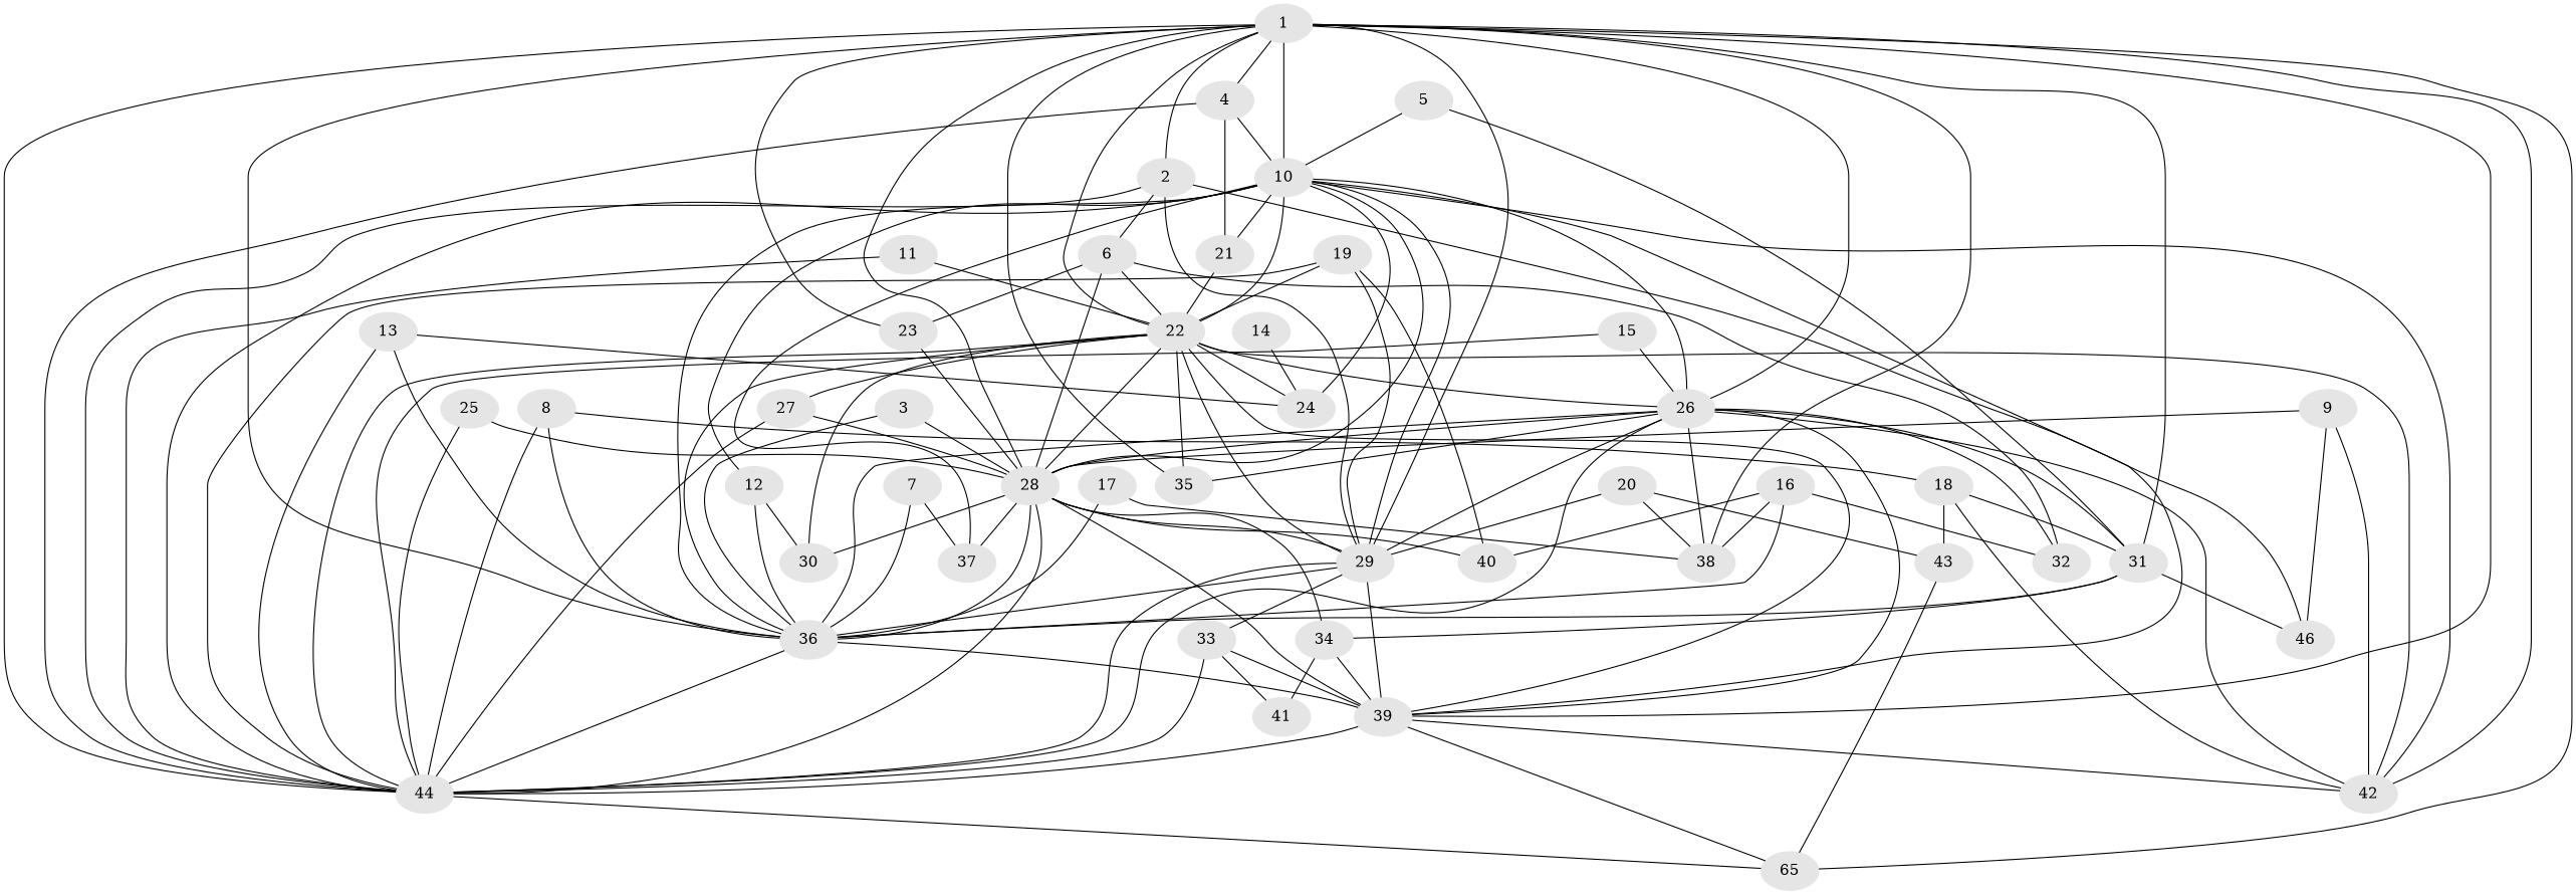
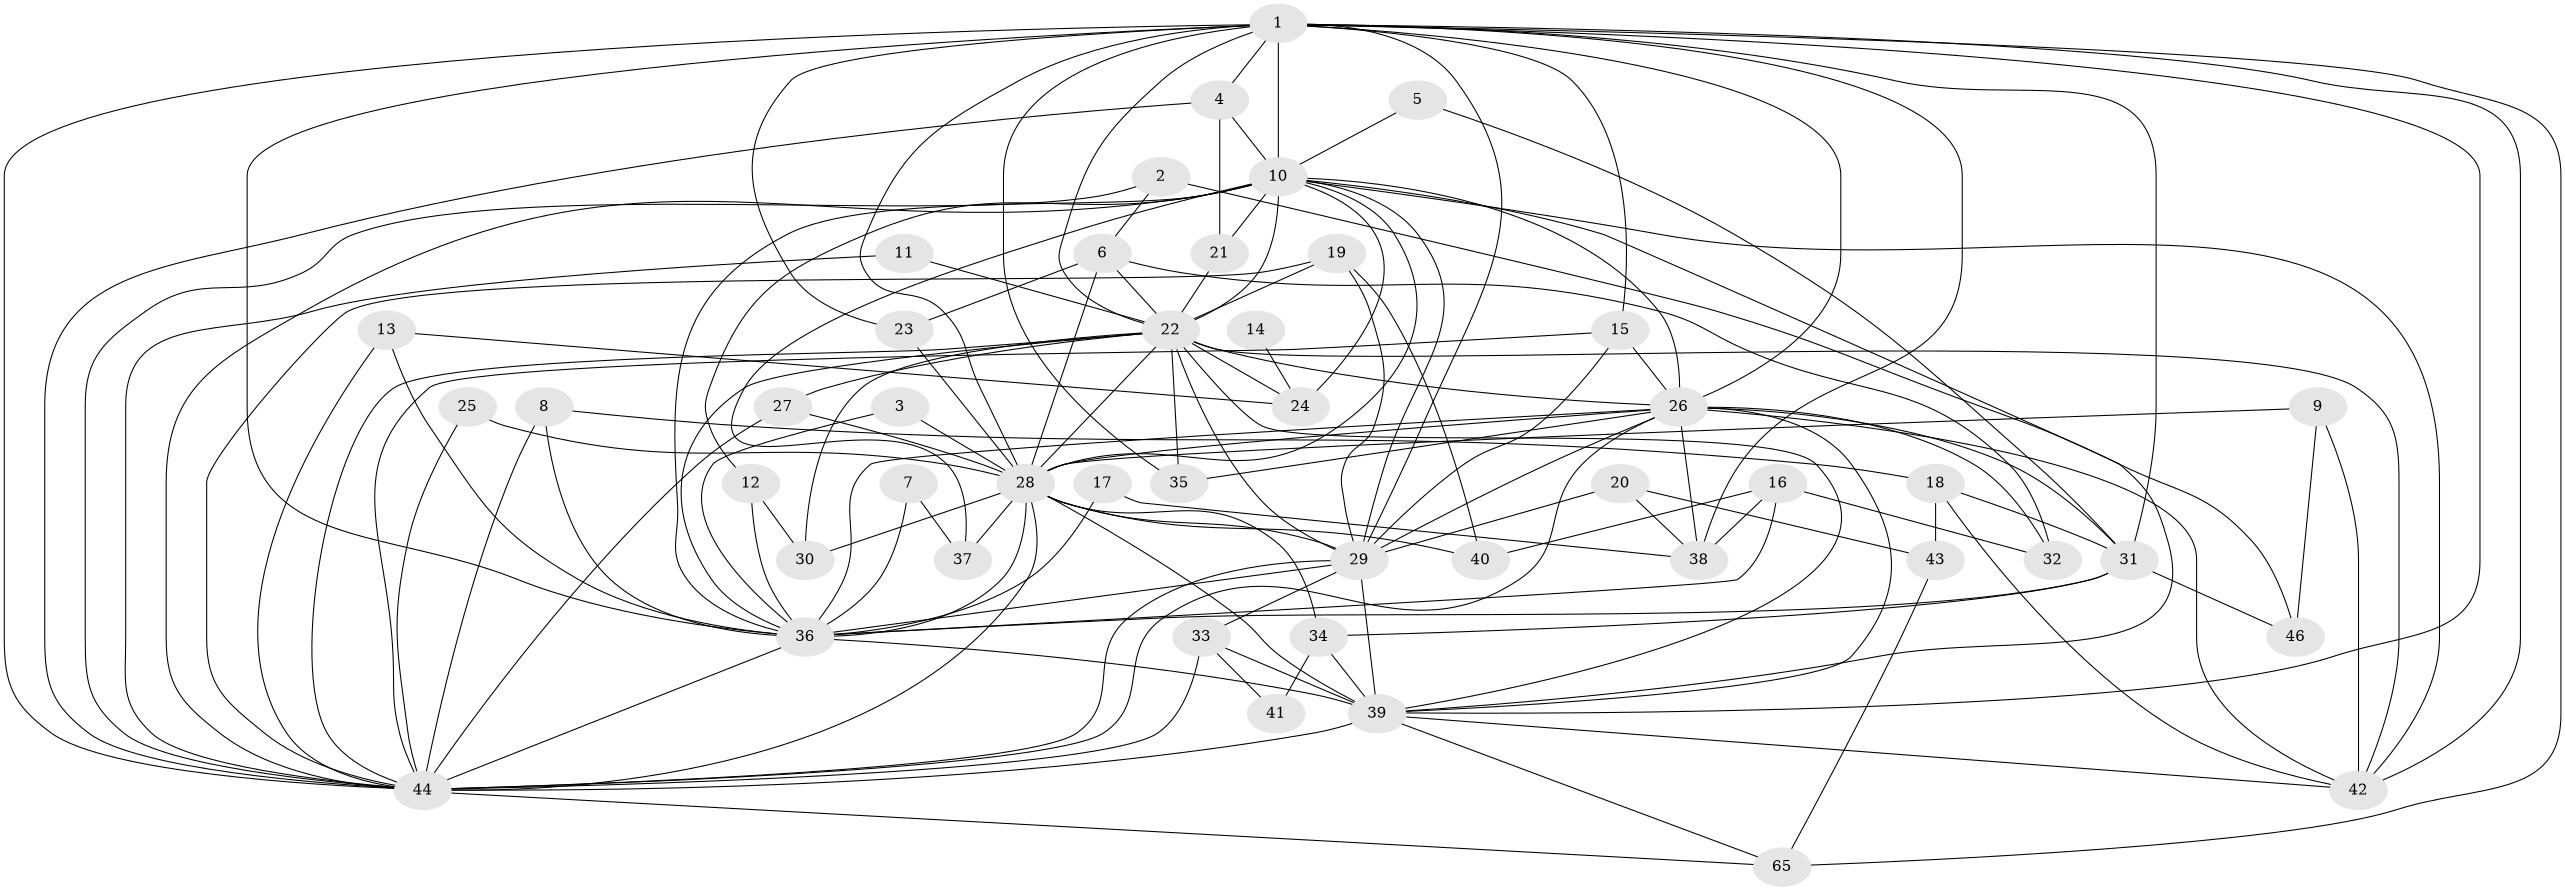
  graph {
    node [color=gray90 style=filled]
    edge [weight=1.0]
    1
    2
    4
    10
    22
    23
    26
    28
    29
    31
    35
    36
    38
    39
    42
    44
    n17 [label=65]
    6
    46
    21
    37
    12
    24
    30
    27
    32
    40
    34
    33
    3
    5
    7
    8
    18
    43
    9
    11
    13
    14
    15
    16
    17
    19
    20
    25
    41
-   1 -- 2
+   1 -- 15
    1 -- 4
    1 -- 10 [weight=2.0]
    1 -- 22 [weight=2.0]
    1 -- 23
    1 -- 26 [weight=3.0]
    1 -- 28 [weight=2.0]
    1 -- 29 [weight=3.0]
    1 -- 31
    1 -- 35
    1 -- 36 [weight=3.0]
    1 -- 38 [weight=2.0]
    1 -- 39 [weight=2.0]
    1 -- 42
    1 -- 44 [weight=2.0]
    1 -- n17
-   2 -- 29
+   15 -- 29
    2 -- 44
    2 -- 6
    2 -- 46
    4 -- 10
    4 -- 44
    4 -- 21
    10 -- 22 [weight=2.0]
    10 -- 26
    10 -- 28
    10 -- 29
    10 -- 36
    10 -- 39
    10 -- 42
    10 -- 44
    10 -- 21
    10 -- 37 [weight=2.0]
    10 -- 12
    10 -- 24
    22 -- 26 [weight=2.0]
    22 -- 28 [weight=2.0]
    22 -- 29 [weight=2.0]
    22 -- 35
    22 -- 36
    22 -- 39
    22 -- 42
    22 -- 44
    22 -- 24
    22 -- 30
    22 -- 27
    23 -- 28
    26 -- 28
    26 -- 29
    26 -- 31
    26 -- 35
    26 -- 36
    26 -- 38
    26 -- 39 [weight=2.0]
    26 -- 42
    26 -- 44
    26 -- 32
    28 -- 29 [weight=2.0]
    28 -- 36
    28 -- 39 [weight=2.0]
    28 -- 44
    28 -- 37
    28 -- 30
    28 -- 40
    28 -- 34
    29 -- 36
    29 -- 39 [weight=2.0]
    29 -- 44 [weight=2.0]
    29 -- 33
    31 -- 36 [weight=2.0]
    31 -- 46
    31 -- 34
    36 -- 39 [weight=2.0]
    36 -- 44
    39 -- 42
    39 -- 44 [weight=3.0]
    39 -- n17
    44 -- n17
    6 -- 22
    6 -- 23
    6 -- 28
    6 -- 32
    21 -- 22
    12 -- 36
    12 -- 30
    27 -- 28
    27 -- 44
    34 -- 39
    34 -- 41
    33 -- 39
    33 -- 44
    33 -- 41
    3 -- 28
    3 -- 36
    5 -- 10
    5 -- 31
    7 -- 36
    7 -- 37
    8 -- 36
    8 -- 44
    8 -- 18
    18 -- 31
    18 -- 42
    18 -- 43
    43 -- n17
    9 -- 28
    9 -- 42
    9 -- 46
    11 -- 22
    11 -- 44
    13 -- 36
    13 -- 44
    13 -- 24
    14 -- 24
    15 -- 26 [weight=2.0]
    15 -- 44
    16 -- 36
    16 -- 38
    16 -- 32
    16 -- 40
    17 -- 36
    17 -- 38
    19 -- 22
    19 -- 29
    19 -- 44
    19 -- 40
    20 -- 29
    20 -- 38
    20 -- 43
    25 -- 28
    25 -- 44
  }
